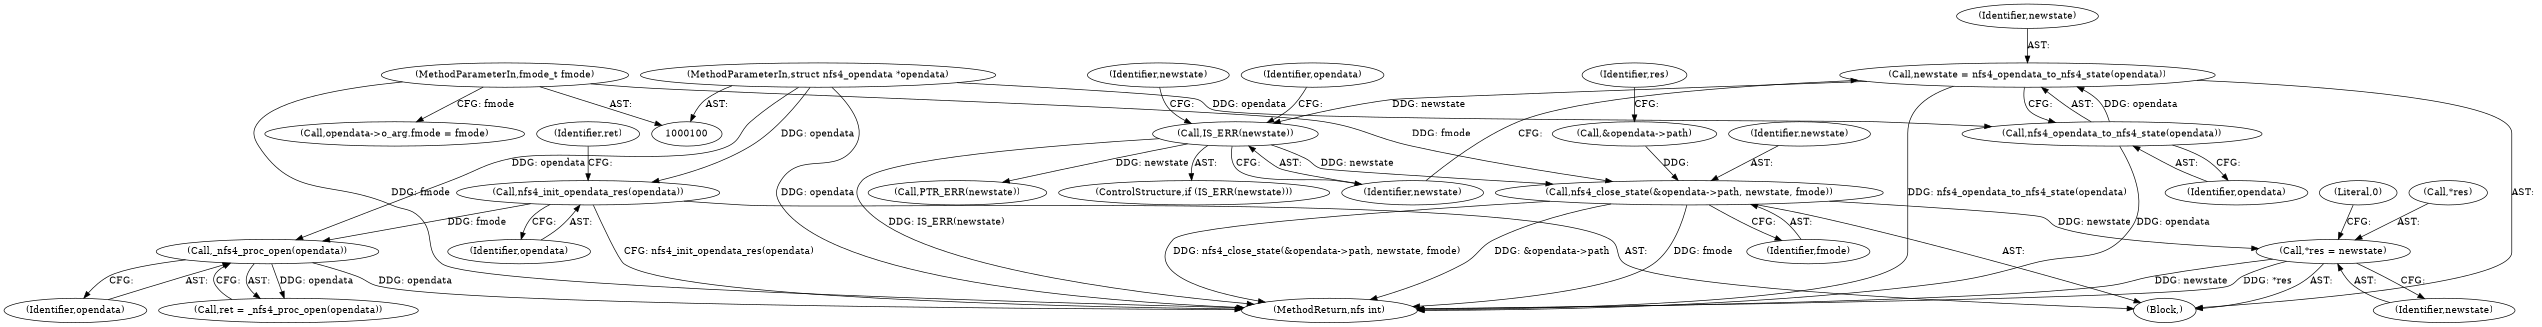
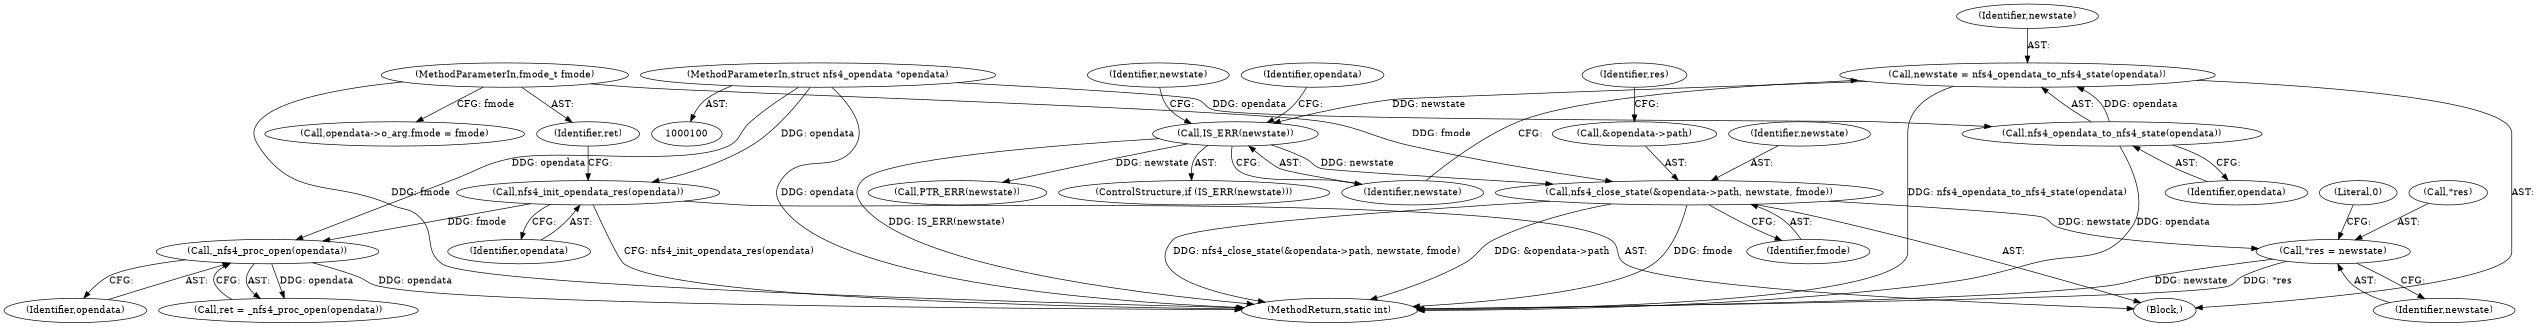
  digraph {
    n1 [label="(Call,nfs4_close_state(&opendata->path, newstate, fmode))"]
    n2 [label="(Call,*res = newstate)"]
    n3 [label="(Identifier,fmode)"]
    n4 [label="(Block,)"]
-   n5 [label="(MethodReturn,nfs int)"]
+   n5 [label="(MethodReturn,static int)"]
    n6 [label="(Identifier,newstate)"]
    n7 [label="(Call,IS_ERR(newstate))"]
    n8 [label="(Identifier,newstate)"]
    n9 [label="(ControlStructure,if (IS_ERR(newstate)))"]
    n10 [label="(Call,PTR_ERR(newstate))"]
    n11 [label="(Call,newstate = nfs4_opendata_to_nfs4_state(opendata))"]
    n12 [label="(Call,nfs4_opendata_to_nfs4_state(opendata))"]
    n13 [label="(Identifier,opendata)"]
    n14 [label="(Call,_nfs4_proc_open(opendata))"]
    n15 [label="(Call,ret = _nfs4_proc_open(opendata))"]
    n16 [label="(Identifier,opendata)"]
    n17 [label="(Call,nfs4_init_opendata_res(opendata))"]
    n18 [label="(Identifier,opendata)"]
    n19 [label="(MethodParameterIn,struct nfs4_opendata *opendata)"]
    1000100
    n21 [label="(MethodParameterIn,fmode_t fmode)"]
    n22 [label="(Call,opendata->o_arg.fmode = fmode)"]
    n23 [label="(Identifier,newstate)"]
    n24 [label="(Identifier,res)"]
    n25 [label="(Call,&opendata->path)"]
    n26 [label="(Literal,0)"]
    n27 [label="(Call,*res)"]
    n28 [label="(Identifier,newstate)"]
    n29 [label="(Identifier,opendata)"]
    n30 [label="(Identifier,newstate)"]
    n31 [label="(Identifier,ret)"]
    n1 -> n2 [label="DDG: newstate"]
    n1 -> n3 [label="CFG: "]
    n1 -> n4 [label="AST: "]
    n1 -> n5 [label="DDG: &opendata->path"]
    n1 -> n5 [label="DDG: fmode"]
    n1 -> n5 [label="DDG: nfs4_close_state(&opendata->path, newstate, fmode)"]
-   n2 -> n4 [label="AST: "]
    n2 -> n5 [label="DDG: newstate"]
    n2 -> n5 [label="DDG: *res"]
    n2 -> n6 [label="CFG: "]
    n3 -> n1 [label="AST: "]
    n6 -> n2 [label="AST: "]
    n7 -> n1 [label="DDG: newstate"]
    n7 -> n5 [label="DDG: IS_ERR(newstate)"]
    n7 -> n8 [label="CFG: "]
    n7 -> n9 [label="AST: "]
    n7 -> n10 [label="DDG: newstate"]
    n8 -> n7 [label="AST: "]
    n8 -> n11 [label="CFG: "]
    n11 -> n4 [label="AST: "]
    n11 -> n5 [label="DDG: nfs4_opendata_to_nfs4_state(opendata)"]
    n11 -> n7 [label="DDG: newstate"]
-   n11 -> n12 [label="CFG: "]
    n12 -> n5 [label="DDG: opendata"]
    n12 -> n11 [label="AST: "]
    n12 -> n11 [label="DDG: opendata"]
    n12 -> n13 [label="CFG: "]
    n13 -> n12 [label="AST: "]
    n14 -> n5 [label="DDG: opendata"]
    n14 -> n15 [label="AST: "]
    n14 -> n15 [label="DDG: opendata"]
    n14 -> n16 [label="CFG: "]
    n15 -> n14 [label="CFG: "]
    n16 -> n14 [label="AST: "]
    n17 -> n4 [label="AST: "]
    n17 -> n5 [label="CFG: nfs4_init_opendata_res(opendata)"]
    n17 -> n14 [label="DDG: fmode"]
    n17 -> n18 [label="CFG: "]
    n18 -> n17 [label="AST: "]
    n19 -> n5 [label="DDG: opendata"]
    n19 -> n12 [label="DDG: opendata"]
    n19 -> n14 [label="DDG: opendata"]
    n19 -> n17 [label="DDG: opendata"]
    n19 -> 1000100 [label="AST: "]
    n21 -> n1 [label="DDG: fmode"]
    n21 -> n5 [label="DDG: fmode"]
-   n21 -> 1000100 [label="AST: "]
+   n21 -> n31 [label="AST: "]
    n21 -> n22 [label="CFG: fmode"]
    n23 -> n1 [label="AST: "]
    n24 -> n25 [label="CFG: "]
-   n25 -> n1 [label="DDG: "]
+   n25 -> n1 [label="AST: "]
    n26 -> n2 [label="CFG: "]
    n27 -> n2 [label="AST: "]
    n28 -> n7 [label="CFG: "]
    n29 -> n7 [label="CFG: "]
    n30 -> n11 [label="AST: "]
    n31 -> n17 [label="CFG: "]
  }
